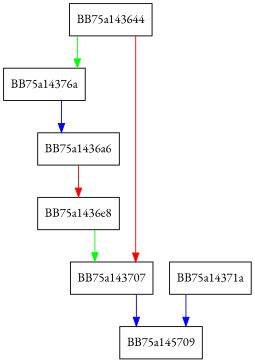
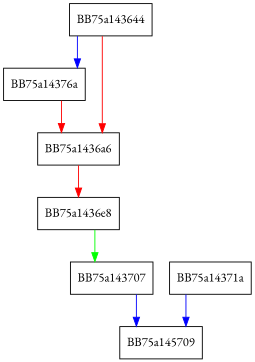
  digraph {
    fontname="EB Garamond"
    splines=ortho
    node [fontname="EB Garamond" shape=box]
    edge [color=blue fontname="EB Garamond"]
    BB75a143644
    BB75a14376a
    BB75a1436a6
    BB75a1436e8
    n5 [label=BB75a145709]
    BB75a14371a
    BB75a143707
-   BB75a143644 -> BB75a14376a [color=green]
-   BB75a143644 -> BB75a143707 [color=red]
-   BB75a14376a -> BB75a1436a6
+   BB75a143644 -> BB75a14376a
+   BB75a143644 -> BB75a1436a6 [color=red]
+   BB75a14376a -> BB75a1436a6 [color=red]
    BB75a1436a6 -> BB75a1436e8 [color=red]
    BB75a1436e8 -> BB75a143707 [color=green]
    BB75a14371a -> n5
    BB75a143707 -> n5
  }
